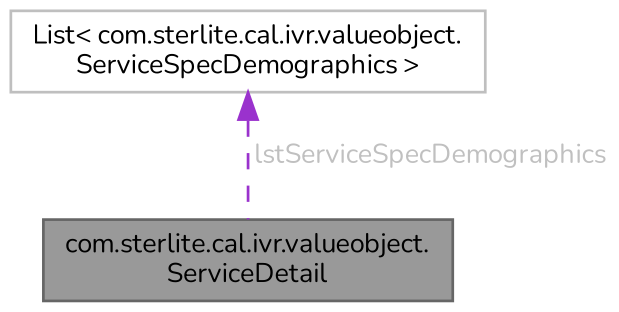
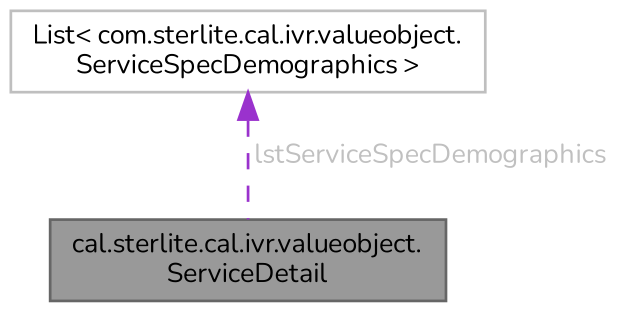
  digraph {
    fontname=Nunito
    node [fontname=Nunito fontsize=10 shape=box style=filled]
-   n1 [color=gray40 fillcolor=grey60 fontcolor=black height=0.2 label="com.sterlite.cal.ivr.valueobject.\lServiceDetail" width=0.4]
+   n1 [color=gray40 fillcolor=grey60 fontcolor=black height=0.2 label="cal.sterlite.cal.ivr.valueobject.\lServiceDetail" width=0.4]
    n2 [color=grey75 fillcolor=white height=0.2 label="List\< com.sterlite.cal.ivr.valueobject.\lServiceSpecDemographics \>" width=0.4]
    n2 -> n1 [color=darkorchid3 dir=back fontcolor=grey fontname=Nunito fontsize=10 label=" lstServiceSpecDemographics" labelfontname=Helvetica labelfontsize=10 style=dashed]
  }
